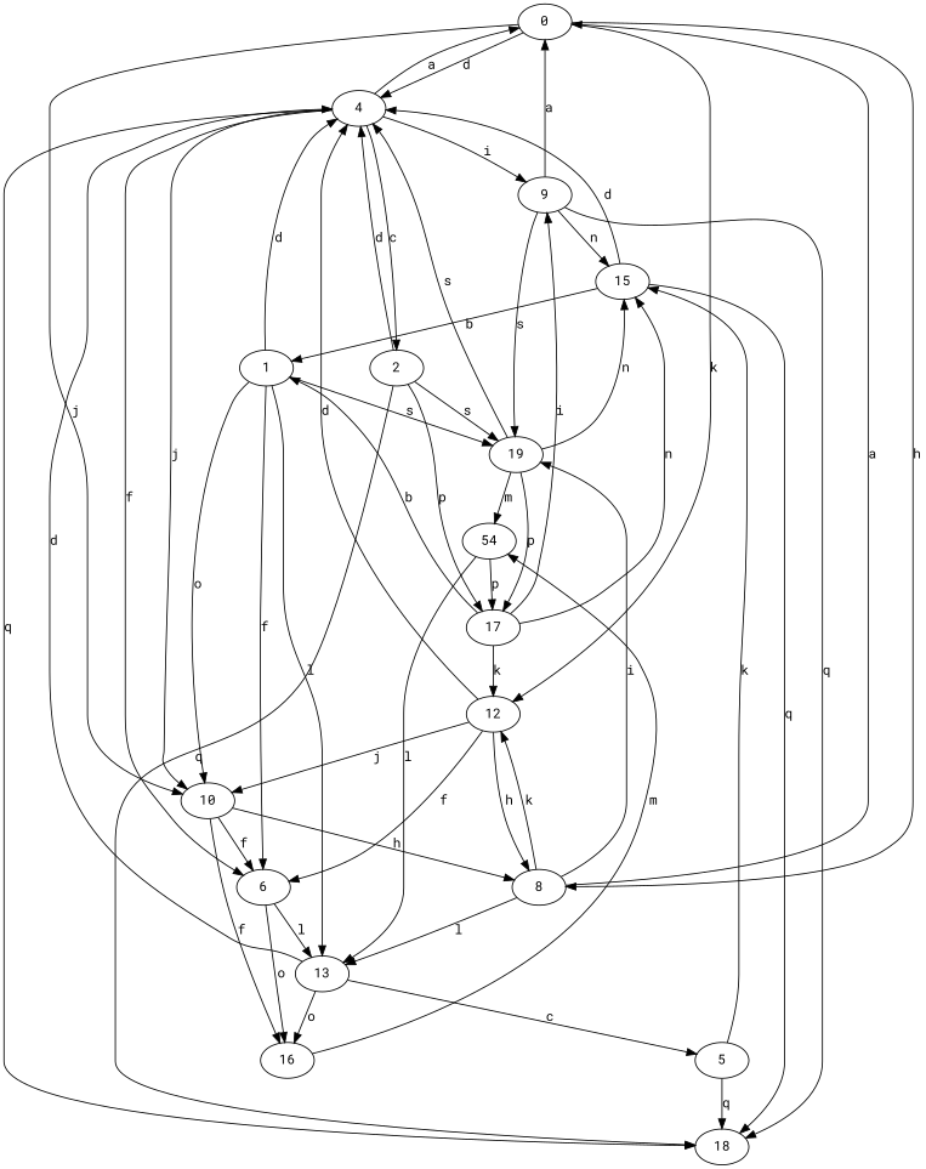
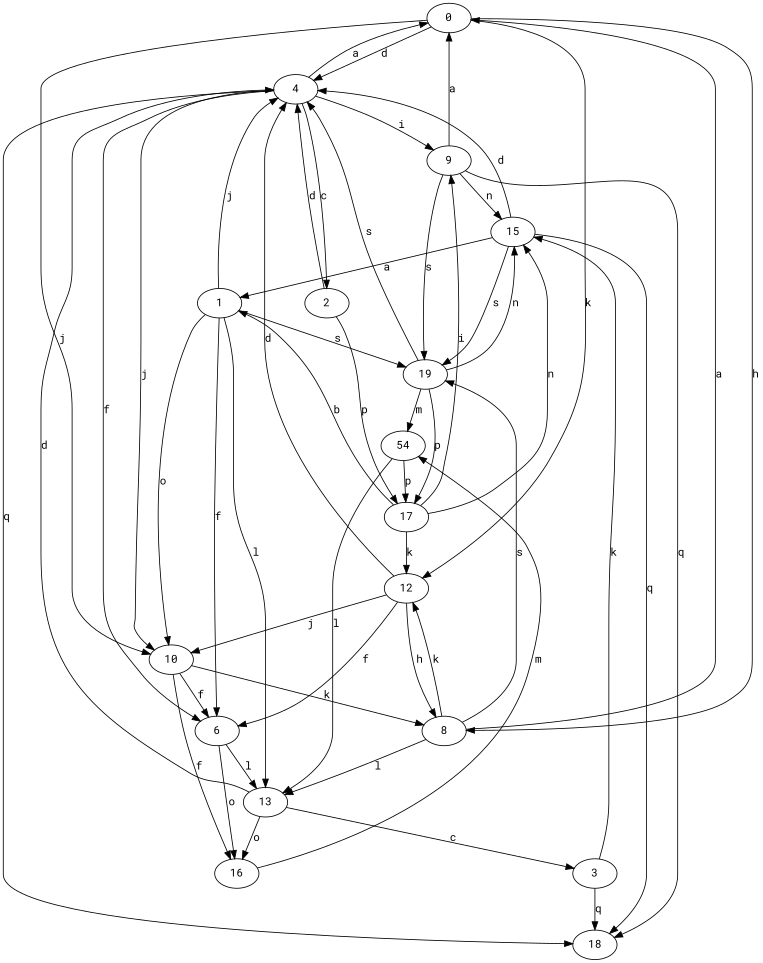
  strict digraph {
    fontname="Roboto Mono"
    node [fontname="Roboto Mono"]
    edge [fontname="Roboto Mono"]
    0
    4
    8
    10
    12
    18
    6
    2
    9
    13
    19
    16
    1
-   3 [label=5]
+   3
    17
    15
    n17 [label=54]
    0 -> 4 [label=d]
    0 -> 8 [label=h]
    0 -> 10 [label=j]
    0 -> 12 [label=k]
    4 -> 0 [label=a]
    4 -> 10 [label=j]
    4 -> 18 [label=q]
    4 -> 6 [label=f]
    4 -> 2 [label=c]
    4 -> 9 [label=i]
    8 -> 0 [label=a]
    8 -> 12 [label=k]
    8 -> 13 [label=l]
-   8 -> 19 [label=i]
-   10 -> 8 [label=h]
+   8 -> 19 [label=s]
+   10 -> 8 [label=k]
    10 -> 6 [label=f]
    10 -> 16 [label=f]
    12 -> 4 [label=d]
    12 -> 8 [label=h]
    12 -> 10 [label=j]
    12 -> 6 [label=f]
    6 -> 13 [label=l]
    6 -> 16 [label=o]
    2 -> 4 [label=d]
-   2 -> 18 [label=q]
    2 -> 17 [label=p]
    9 -> 0 [label=a]
    9 -> 18 [label=q]
    9 -> 19 [label=s]
    9 -> 15 [label=n]
    13 -> 4 [label=d]
    13 -> 16 [label=o]
    13 -> 3 [label=c]
    19 -> 4 [label=s]
    19 -> 17 [label=p]
    19 -> 15 [label=n]
    19 -> n17 [label=m]
    16 -> n17 [label=m]
-   1 -> 4 [label=d]
+   1 -> 4 [label=j]
    1 -> 10 [label=o]
    1 -> 6 [label=f]
    1 -> 13 [label=l]
    1 -> 19 [label=s]
    3 -> 18 [label=q]
    3 -> 15 [label=k]
    17 -> 12 [label=k]
    17 -> 9 [label=i]
    17 -> 1 [label=b]
    17 -> 15 [label=n]
    15 -> 4 [label=d]
    15 -> 18 [label=q]
-   2 -> 19 [label=s]
-   15 -> 1 [label=b]
+   15 -> 19 [label=s]
+   15 -> 1 [label=a]
    n17 -> 13 [label=l]
    n17 -> 17 [label=p]
  }
